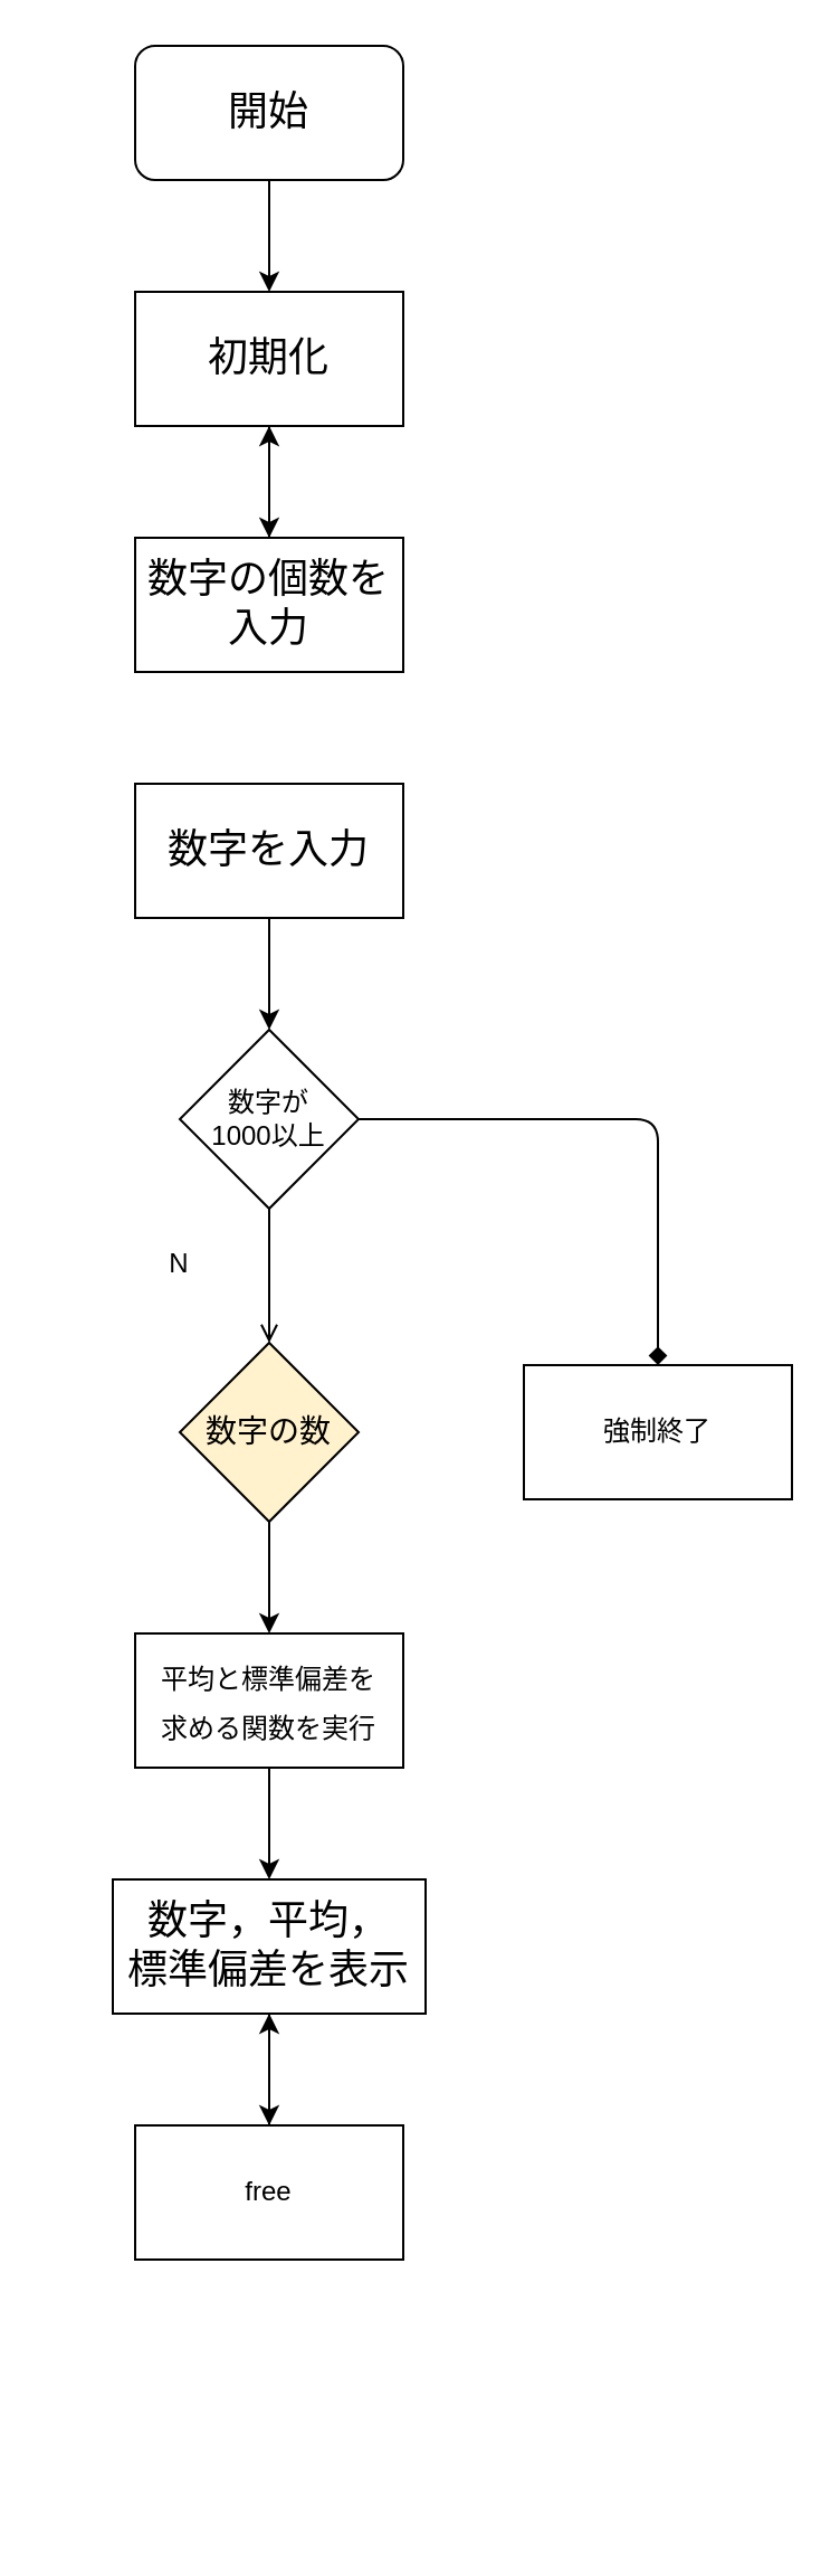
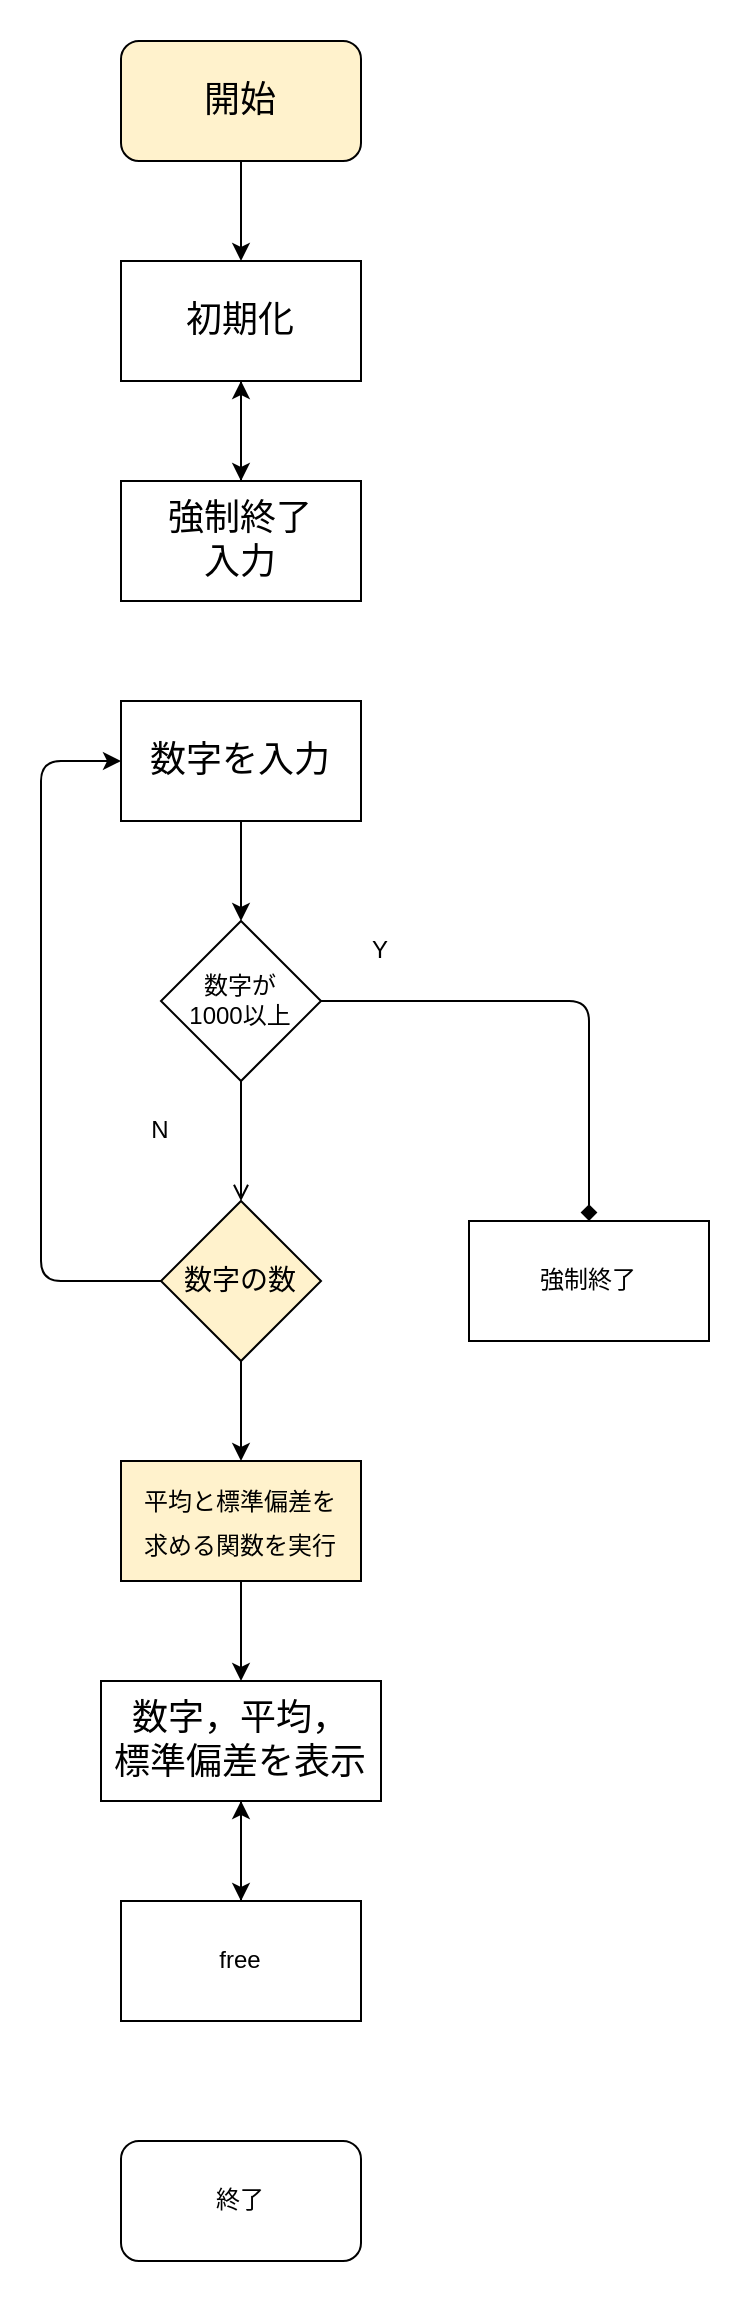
  <mxCell id="0" />
  <mxCell id="1" parent="0" />
  <mxCell id="2" style="edgeStyle=none;html=1;exitX=0.5;exitY=1;exitDx=0;exitDy=0;entryX=0.5;entryY=0;entryDx=0;entryDy=0;fontSize=14;" edge="1" parent="1" source="3" target="5"><mxGeometry relative="1" as="geometry" /></mxCell>
- <mxCell id="3" value="&lt;font style=&quot;font-size: 18px;&quot;&gt;開始&lt;/font&gt;" style="rounded=1;whiteSpace=wrap;html=1;" vertex="1" parent="1"><mxGeometry x="60" y="20" width="120" height="60" as="geometry" /></mxCell>
+ <mxCell id="3" value="&lt;font style=&quot;font-size: 18px;&quot;&gt;開始&lt;/font&gt;" style="rounded=1;whiteSpace=wrap;html=1;fillColor=#fff2cc;" vertex="1" parent="1"><mxGeometry x="60" y="20" width="120" height="60" as="geometry" /></mxCell>
  <mxCell id="4" style="edgeStyle=none;html=1;exitX=0.5;exitY=1;exitDx=0;exitDy=0;entryX=0.5;entryY=0;entryDx=0;entryDy=0;fontSize=14;" edge="1" parent="1" source="5"><mxGeometry relative="1" as="geometry"><mxPoint x="120" y="240" as="targetPoint" /></mxGeometry></mxCell>
  <mxCell id="5" value="初期化" style="rounded=0;whiteSpace=wrap;html=1;fontSize=18;" vertex="1" parent="1"><mxGeometry x="60" y="130" width="120" height="60" as="geometry" /></mxCell>
  <mxCell id="6" style="edgeStyle=none;html=1;exitX=0.5;exitY=1;exitDx=0;exitDy=0;" edge="1" parent="1" source="7" target="5"><mxGeometry relative="1" as="geometry" /></mxCell>
- <mxCell id="7" value="数字の個数を&lt;br&gt;入力" style="rounded=0;whiteSpace=wrap;html=1;fontSize=18;" vertex="1" parent="1"><mxGeometry x="60" y="240" width="120" height="60" as="geometry" /></mxCell>
+ <mxCell id="7" value="強制終了&lt;br&gt;入力" style="rounded=0;whiteSpace=wrap;html=1;fontSize=18;" vertex="1" parent="1"><mxGeometry x="60" y="240" width="120" height="60" as="geometry" /></mxCell>
  <mxCell id="8" style="edgeStyle=none;html=1;exitX=0.5;exitY=1;exitDx=0;exitDy=0;entryX=0.5;entryY=0;entryDx=0;entryDy=0;fontSize=14;" edge="1" parent="1" source="9"><mxGeometry relative="1" as="geometry"><mxPoint x="120" y="460" as="targetPoint" /></mxGeometry></mxCell>
  <mxCell id="9" value="数字を入力" style="rounded=0;whiteSpace=wrap;html=1;fontSize=18;" vertex="1" parent="1"><mxGeometry x="60" y="350" width="120" height="60" as="geometry" /></mxCell>
  <mxCell id="10" style="edgeStyle=none;html=1;exitX=0.5;exitY=1;exitDx=0;exitDy=0;entryX=0.5;entryY=0;entryDx=0;entryDy=0;" edge="1" parent="1" source="12"><mxGeometry relative="1" as="geometry"><mxPoint x="120" y="730" as="targetPoint" /></mxGeometry></mxCell>
+ <mxCell id="11" style="edgeStyle=none;html=1;exitX=0;exitY=0.5;exitDx=0;exitDy=0;entryX=0;entryY=0.5;entryDx=0;entryDy=0;" edge="1" parent="1" source="12" target="9"><mxGeometry relative="1" as="geometry"><Array as="points"><mxPoint x="20" y="640" /><mxPoint x="20" y="380" /></Array></mxGeometry></mxCell>
  <mxCell id="12" value="数字の数" style="rhombus;whiteSpace=wrap;html=1;fontSize=14;fillColor=#fff2cc;" vertex="1" parent="1"><mxGeometry x="80" y="600" width="80" height="80" as="geometry" /></mxCell>
  <mxCell id="13" style="edgeStyle=none;html=1;exitX=0.5;exitY=1;exitDx=0;exitDy=0;entryX=0.5;entryY=0;entryDx=0;entryDy=0;endArrow=open;" edge="1" parent="1" source="15" target="12"><mxGeometry relative="1" as="geometry" /></mxCell>
  <mxCell id="14" style="edgeStyle=none;html=1;exitX=1;exitY=0.5;exitDx=0;exitDy=0;entryX=0.5;entryY=0;entryDx=0;entryDy=0;endArrow=diamond;" edge="1" parent="1" source="15" target="17"><mxGeometry relative="1" as="geometry"><Array as="points"><mxPoint x="294" y="500" /></Array></mxGeometry></mxCell>
  <mxCell id="15" value="数字が&lt;br&gt;1000以上" style="rhombus;whiteSpace=wrap;html=1;" vertex="1" parent="1"><mxGeometry x="80" y="460" width="80" height="80" as="geometry" /></mxCell>
  <mxCell id="16" value="N" style="text;html=1;strokeColor=none;fillColor=none;align=center;verticalAlign=middle;whiteSpace=wrap;rounded=0;" vertex="1" parent="1"><mxGeometry x="50" y="550" width="60" height="30" as="geometry" /></mxCell>
  <mxCell id="17" value="強制終了" style="rounded=0;whiteSpace=wrap;html=1;" vertex="1" parent="1"><mxGeometry x="234" y="610" width="120" height="60" as="geometry" /></mxCell>
+ <mxCell id="18" value="Y" style="text;html=1;strokeColor=none;fillColor=none;align=center;verticalAlign=middle;whiteSpace=wrap;rounded=0;" vertex="1" parent="1"><mxGeometry x="160" y="460" width="60" height="30" as="geometry" /></mxCell>
  <mxCell id="19" style="edgeStyle=none;html=1;exitX=0.5;exitY=1;exitDx=0;exitDy=0;entryX=0.5;entryY=0;entryDx=0;entryDy=0;fontSize=14;" edge="1" parent="1" source="20"><mxGeometry relative="1" as="geometry"><mxPoint x="120" y="840" as="targetPoint" /></mxGeometry></mxCell>
- <mxCell id="20" value="&lt;font style=&quot;font-size: 12px;&quot;&gt;平均と標準偏差を&lt;br&gt;求める関数を実行&lt;/font&gt;" style="rounded=0;whiteSpace=wrap;html=1;fontSize=18;" vertex="1" parent="1"><mxGeometry x="60" y="730" width="120" height="60" as="geometry" /></mxCell>
+ <mxCell id="20" value="&lt;font style=&quot;font-size: 12px;&quot;&gt;平均と標準偏差を&lt;br&gt;求める関数を実行&lt;/font&gt;" style="rounded=0;whiteSpace=wrap;html=1;fontSize=18;fillColor=#fff2cc;" vertex="1" parent="1"><mxGeometry x="60" y="730" width="120" height="60" as="geometry" /></mxCell>
  <mxCell id="21" style="edgeStyle=none;html=1;exitX=0.5;exitY=1;exitDx=0;exitDy=0;entryX=0.5;entryY=0;entryDx=0;entryDy=0;fontSize=14;" edge="1" parent="1" source="22"><mxGeometry relative="1" as="geometry"><mxPoint x="120" y="950" as="targetPoint" /></mxGeometry></mxCell>
  <mxCell id="22" value="数字，平均，&lt;br&gt;標準偏差を表示" style="rounded=0;whiteSpace=wrap;html=1;fontSize=18;" vertex="1" parent="1"><mxGeometry x="50" y="840" width="140" height="60" as="geometry" /></mxCell>
  <mxCell id="23" style="edgeStyle=none;html=1;exitX=0.5;exitY=1;exitDx=0;exitDy=0;" edge="1" parent="1" source="24" target="22"><mxGeometry relative="1" as="geometry" /></mxCell>
  <mxCell id="24" value="free" style="rounded=0;whiteSpace=wrap;html=1;" vertex="1" parent="1"><mxGeometry x="60" y="950" width="120" height="60" as="geometry" /></mxCell>
+ <mxCell id="25" value="終了" style="rounded=1;whiteSpace=wrap;html=1;" vertex="1" parent="1"><mxGeometry x="60" y="1070" width="120" height="60" as="geometry" /></mxCell>
